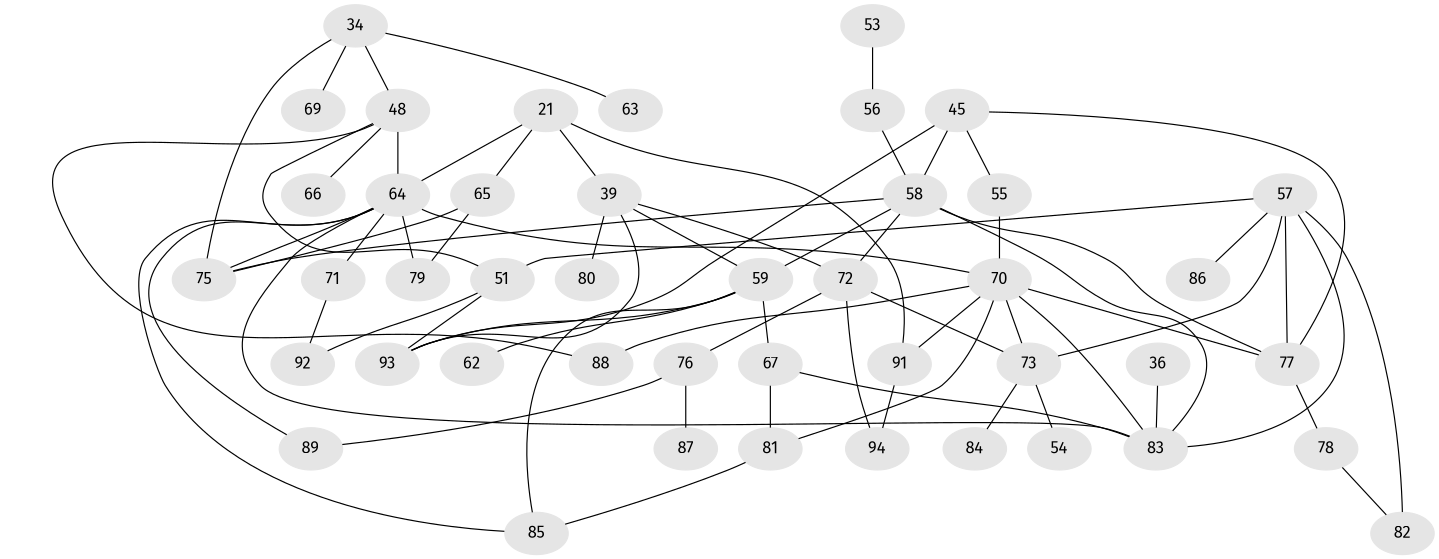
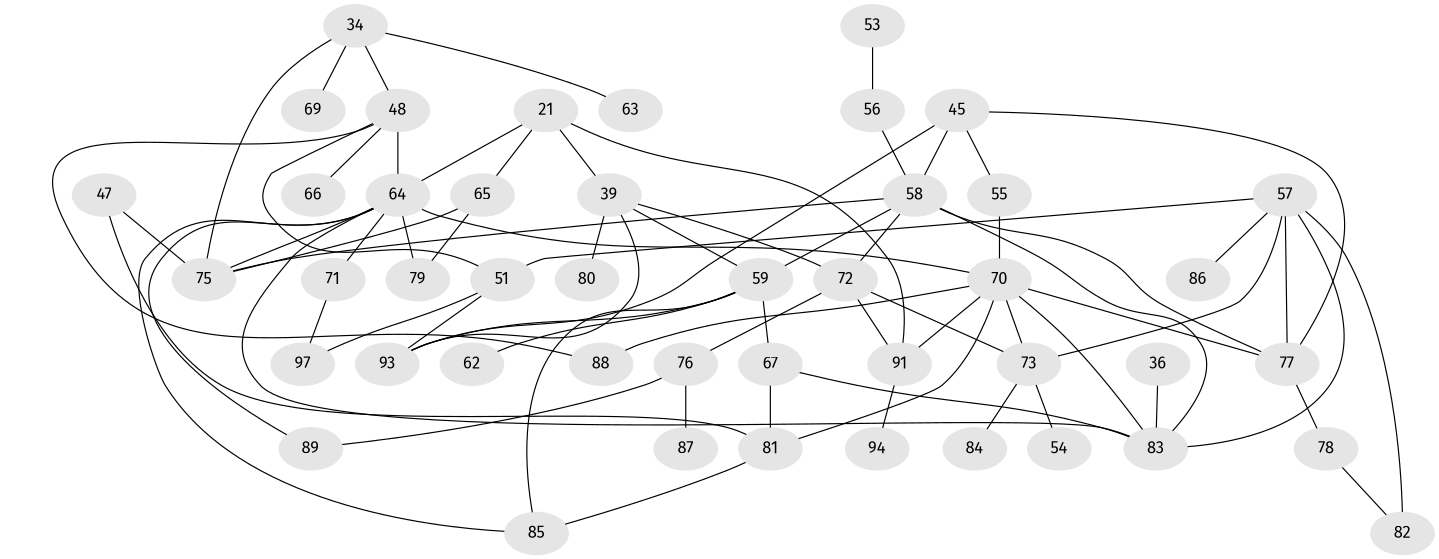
  graph {
    fontname="Fira Sans"
    node [color=gray90 fontname="Fira Sans" style=filled]
    edge [fontname="Fira Sans"]
    21 [super="+11"]
    39 [super="+9"]
    64 [super="+25+52+54+32"]
    65
    91 [super="+31"]
    59 [super="+16+20+17"]
    72 [super="+43+50"]
    80
    93 [super="+14+68"]
    75 [super="+18"]
    83 [super="+1+4"]
    70 [super="+24+41"]
    71
    85
    79
    89
    94
    48 [super="+37+33"]
    n19 [label=51 super="+44+35"]
    66
    88
    34
    63
    69
    36
    62
    67 [super="+51"]
    73
    76
    45 [super="+30"]
    55
    58 [super="+13+49"]
    77 [super="+42+10"]
    78
+   47
    81
-   92
+   92 [label=97]
    56 [super="+46"]
    53
    57 [super="+8"]
    82 [super="+23"]
    86
    n43 [label=54]
    84
    87
    21 -- 39 [weight=2]
    21 -- 64
    21 -- 65
    21 -- 91
    39 -- 59
    39 -- 72
    39 -- 80
    39 -- 93
    64 -- 75
    64 -- 83
    64 -- 70 [weight=2]
    64 -- 71
    64 -- 85
    64 -- 79
    64 -- 89
    65 -- 75
    65 -- 79
    91 -- 94
    59 -- 93
    59 -- 85
    59 -- 62
    59 -- 67 [weight=3]
-   72 -- 94
+   72 -- 91
    72 -- 73
    72 -- 76
    70 -- 91
    70 -- 83 [weight=2]
    70 -- 88
    70 -- 73
    70 -- 77 [weight=2]
    70 -- 81
    71 -- 92
    48 -- 64 [weight=5]
    48 -- n19 [weight=2]
    48 -- 66
    48 -- 88
    n19 -- 93
    n19 -- 92
    34 -- 75
    34 -- 48
    34 -- 63
    34 -- 69
    36 -- 83
    67 -- 83
    67 -- 81
    73 -- n43
    73 -- 84
    76 -- 89
    76 -- 87
    45 -- 93 [weight=2]
    45 -- 55
    45 -- 58
    45 -- 77
    55 -- 70
    58 -- 59 [weight=2]
    58 -- 72
    58 -- 75
    58 -- 83
    58 -- 77
    77 -- 78
    78 -- 82
+   47 -- 75
+   47 -- 81
    81 -- 85
    56 -- 58
    53 -- 56
    57 -- 83 [weight=2]
    57 -- n19 [weight=2]
    57 -- 73
    57 -- 77
    57 -- 82
    57 -- 86
  }
